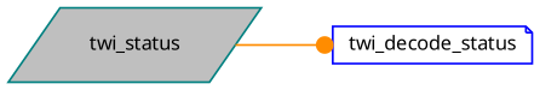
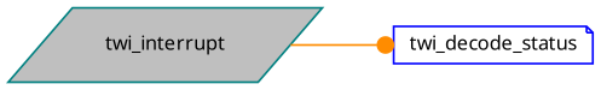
  digraph {
    rankdir=LR
    node [fontname="FreeSans.ttf" fontsize=10 style=filled]
-   n1 [color=teal fillcolor=grey75 fontcolor=black height=0.2 label=twi_status shape=parallelogram width=0.4]
+   n1 [color=teal fillcolor=grey75 fontcolor=black height=0.2 label=twi_interrupt shape=parallelogram width=0.4]
    n2 [color=blue fillcolor=white height=0.2 label=twi_decode_status shape=note width=0.4]
    n1 -> n2 [color=darkorange fontname="FreeSans.ttf" fontsize=10 labelfontname="FreeSans.ttf" labelfontsize=10 style=solid arrowhead=dot]
  }
